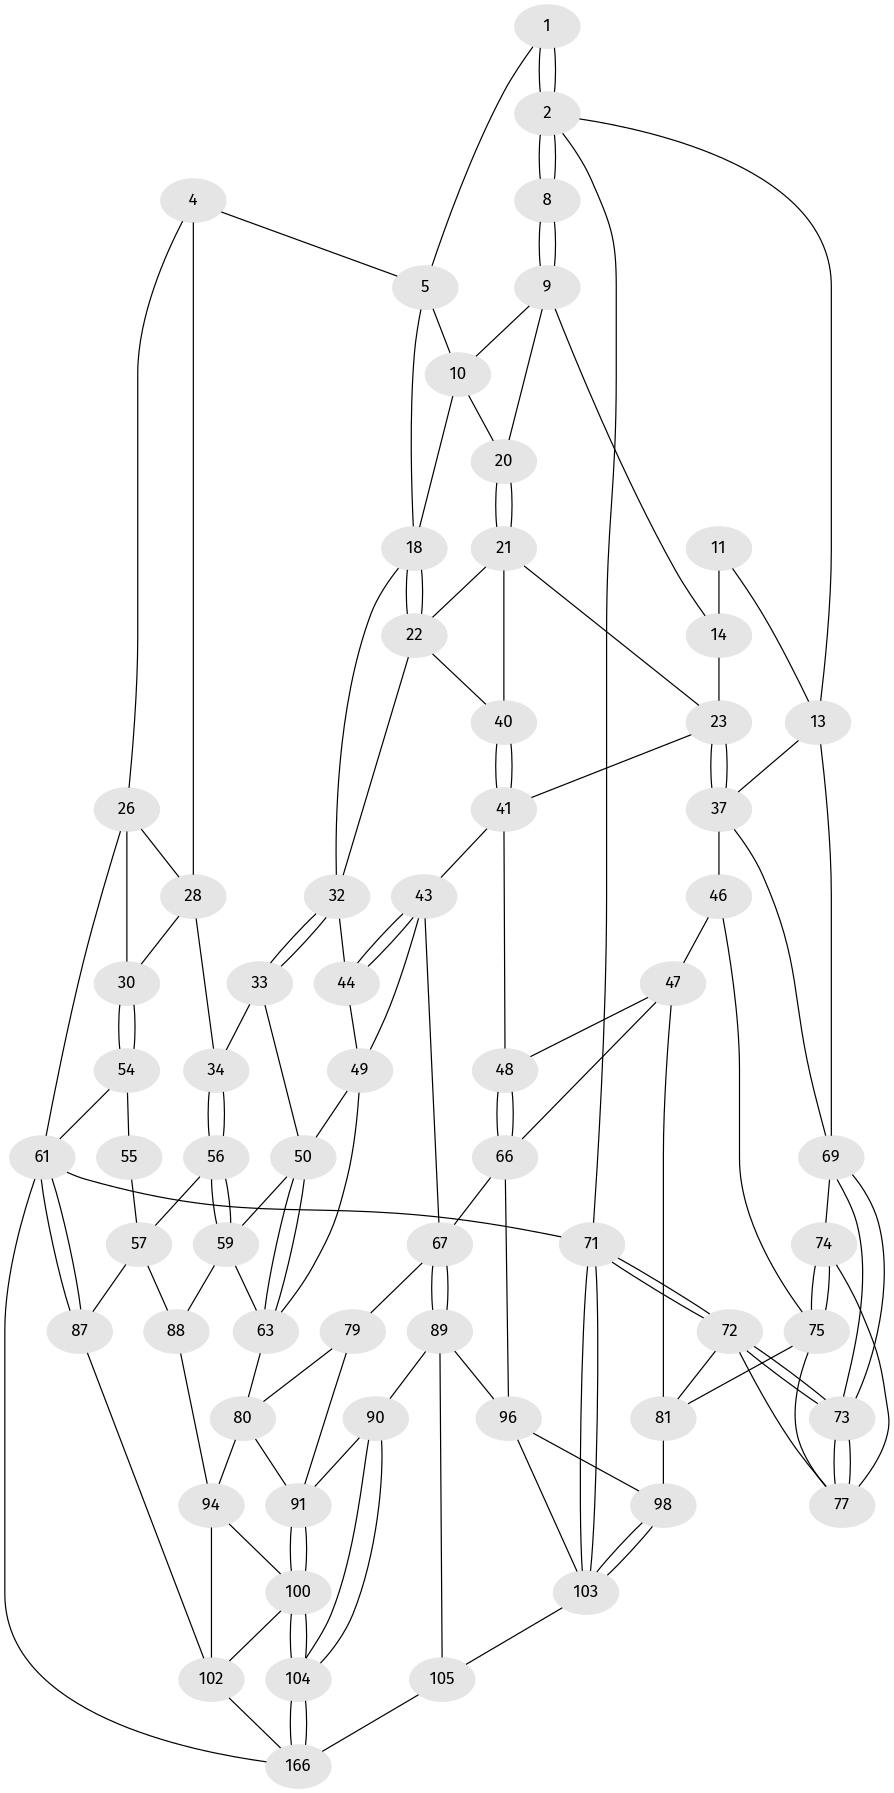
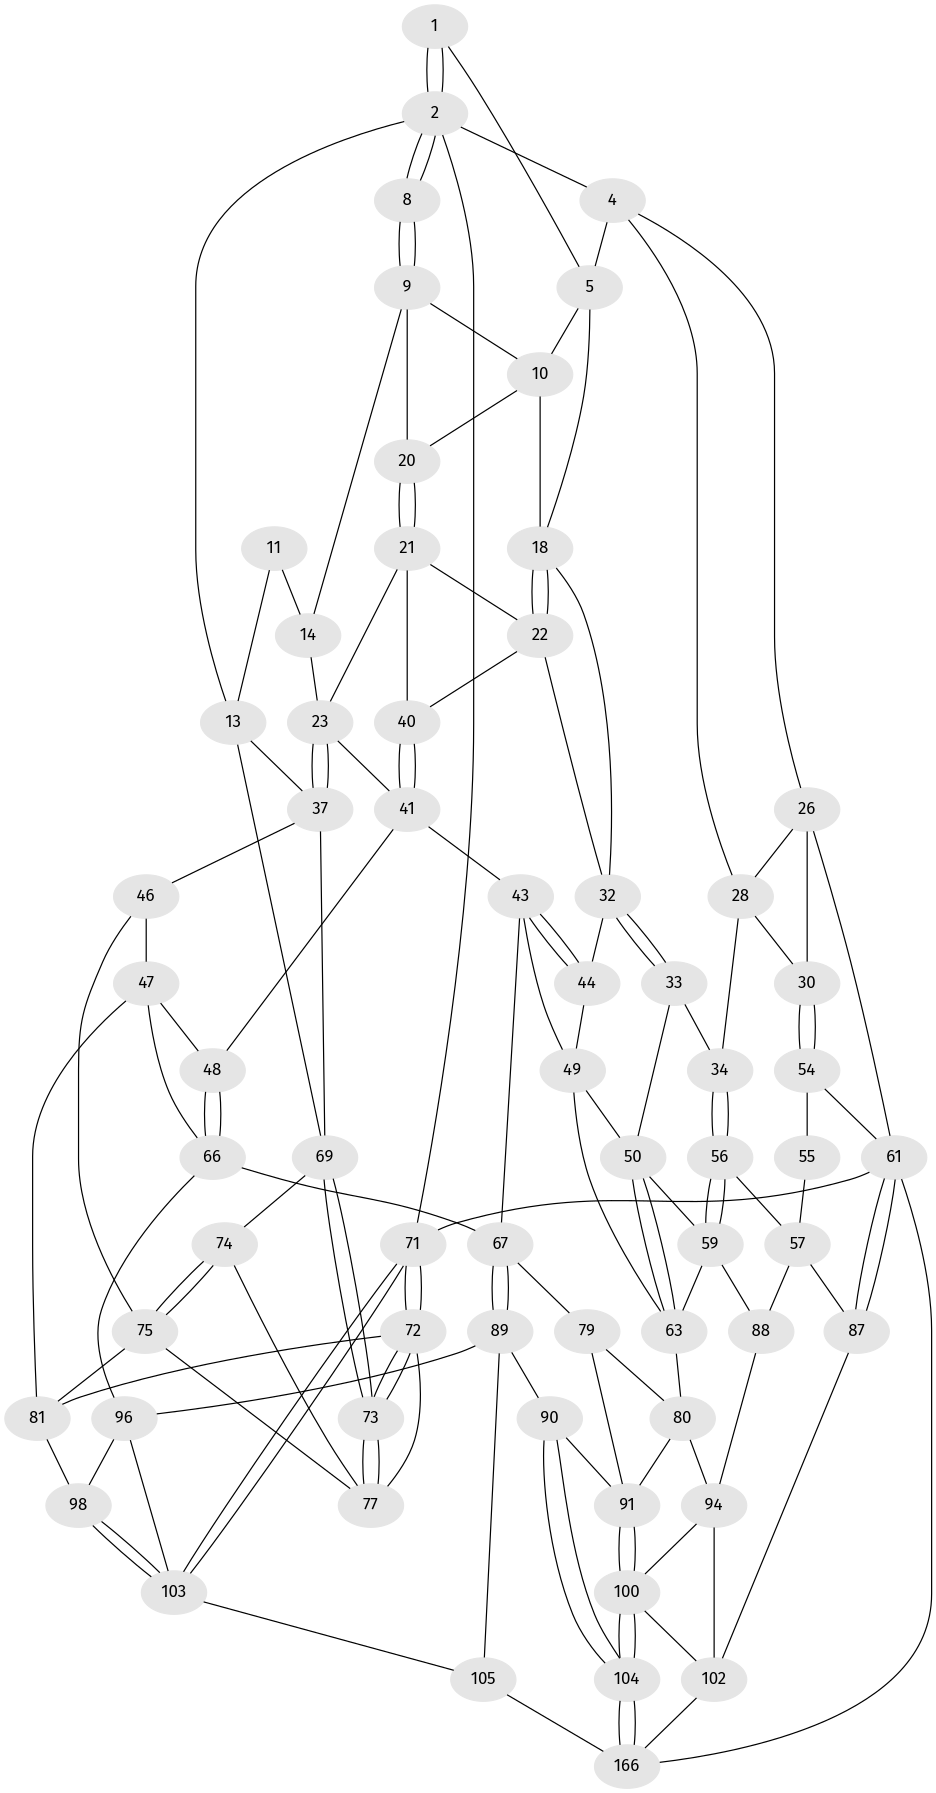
  graph {
    fontname="Fira Sans"
    node [color=gray90 fontname="Fira Sans" style=filled]
    edge [fontname="Fira Sans"]
    2 [super="+3"]
    1
    5 [super="+6"]
    4 [super="+7"]
    8
    13 [super="+36"]
    71
    10 [super="+17"]
    18 [super="+19"]
    26 [super="+27"]
    28 [super="+29"]
    9 [super="+16"]
    37 [super="+45"]
    69 [super="+70"]
    72 [super="+84"]
    103 [super="+107"]
    30 [super="+31"]
    61 [super="+62"]
    34 [super="+35"]
    20
    22 [super="+38"]
    32 [super="+39"]
    14 [super="+15"]
    23 [super="+24"]
    21 [super="+25"]
    11 [super="+12"]
    46
    73
    74
    41 [super="+42"]
    40
    33
    44
    43 [super="+52"]
    48
    54 [super="+60"]
    87
    n38 [label=166 super="+109"]
    56
    55 [super="+58"]
    50 [super="+51"]
    49 [super="+53"]
    63 [super="+64"]
    59 [super="+65"]
    57 [super="+86"]
    47 [super="+82"]
    75 [super="+76"]
    67 [super="+68"]
    66 [super="+83"]
    79
    89 [super="+97"]
    81 [super="+85"]
    77 [super="+78"]
    96 [super="+99"]
    98
    80 [super="+93"]
    88
    102 [super="+108"]
    94 [super="+95"]
    91 [super="+92"]
    90
    105
    100 [super="+101"]
    104
+   2 -- 4
    2 -- 8
    2 -- 8
    2 -- 13
    2 -- 71
    1 -- 2
    1 -- 2
    1 -- 5
    5 -- 10
    5 -- 18
    4 -- 5
    4 -- 26
    4 -- 28
    8 -- 9
    8 -- 9
    13 -- 37
    13 -- 69
    71 -- 72
    71 -- 72
    71 -- 103
    71 -- 103
    10 -- 18
    10 -- 20
    18 -- 22
    18 -- 22
    18 -- 32
    26 -- 28
    26 -- 30 [weight=2]
    26 -- 61
    28 -- 30
    28 -- 34
    9 -- 10
    9 -- 20
    9 -- 14
    37 -- 69
    37 -- 46
    69 -- 73
    69 -- 73
    69 -- 74
    72 -- 73
    72 -- 73
    72 -- 81
    72 -- 77
    103 -- 105
    30 -- 54
    30 -- 54
    61 -- 71
    61 -- 87
    61 -- 87
    61 -- n38
    34 -- 56
    34 -- 56
    20 -- 21
    20 -- 21
    22 -- 32
    22 -- 40
    32 -- 33
    32 -- 33
    32 -- 44
    14 -- 23
    23 -- 37
    23 -- 37
    23 -- 41
    21 -- 22
    21 -- 23
    21 -- 40
    11 -- 13
    11 -- 14 [weight=2]
    46 -- 47
    46 -- 75
    73 -- 77
    73 -- 77
    74 -- 75
    74 -- 75
    74 -- 77
    41 -- 43
    41 -- 48
    40 -- 41
    40 -- 41
    33 -- 34
    33 -- 50
    44 -- 49
    43 -- 44
    43 -- 44
    43 -- 49
    43 -- 67
    48 -- 66
    48 -- 66
    54 -- 61
    54 -- 55 [weight=2]
    87 -- 102
    56 -- 59
    56 -- 59
    56 -- 57
    55 -- 57
    50 -- 63
    50 -- 63
    50 -- 59
    49 -- 50
    49 -- 63
    63 -- 80
    59 -- 63
    59 -- 88
    57 -- 87
    57 -- 88
    47 -- 48
    47 -- 66
    47 -- 81
    75 -- 81
    75 -- 77
    67 -- 79
    67 -- 89
    67 -- 89
    66 -- 67
    66 -- 96
    79 -- 80
    79 -- 91
    89 -- 96
    89 -- 90
    89 -- 105
    81 -- 98
    96 -- 103
    96 -- 98
    98 -- 103
    98 -- 103
    80 -- 94
    80 -- 91
    88 -- 94
    102 -- n38
    94 -- 102
    94 -- 100
    91 -- 100
    91 -- 100
    90 -- 91
    90 -- 104
    90 -- 104
    105 -- n38
    100 -- 102
    100 -- 104
    100 -- 104
    104 -- n38
    104 -- n38
  }
